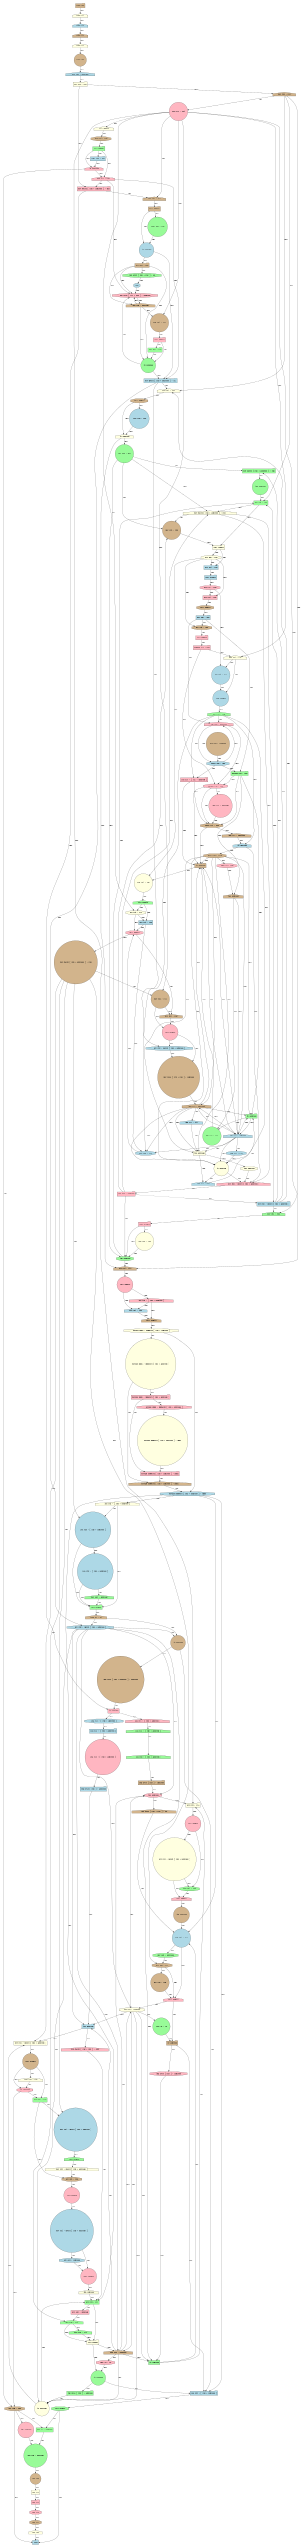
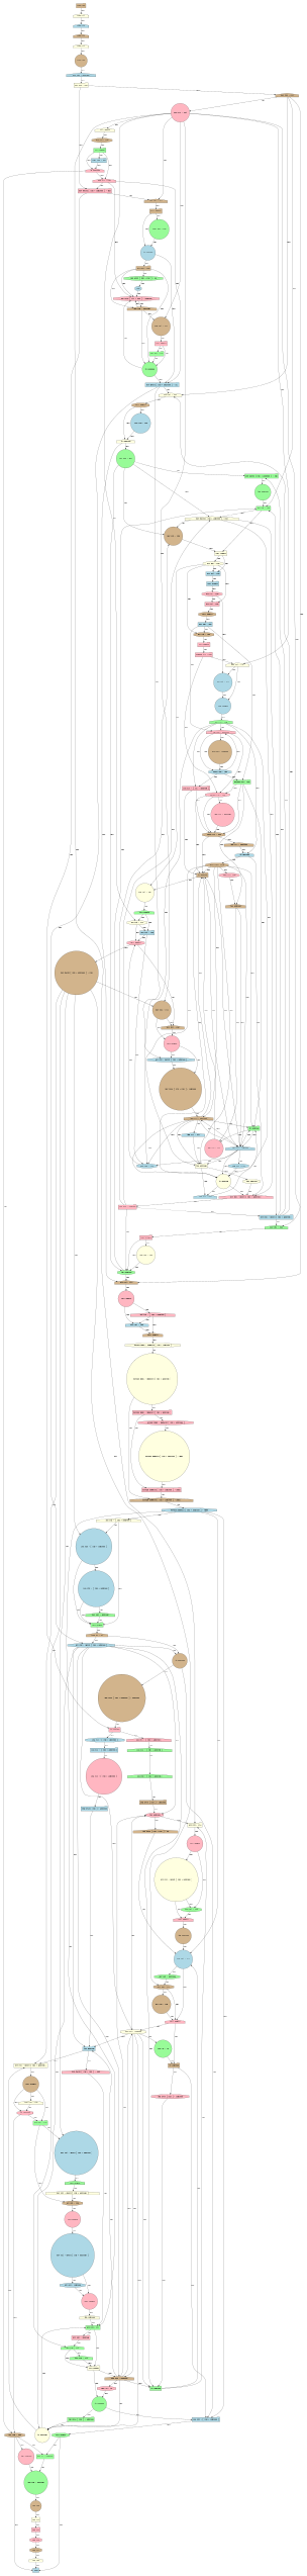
  digraph {
    fontname="Courier Prime"
    node [fillcolor=tan fontname="Courier Prime" shape=house style=filled]
    edge [fontname="Courier Prime"]
    n1 [label="push rbp" shape=folder]
    n2 [fillcolor=lightyellow label="push r15"]
    n3 [fillcolor=lightblue label="push r14"]
    n4 [label="push r13"]
    n5 [fillcolor=lightyellow label="push r12"]
    n6 [label="push rbx" shape=circle]
    n7 [fillcolor=lightblue label="sub rsp , address"]
    n8 [fillcolor=lightyellow label="mov ebx , edx" shape=folder]
    n9 [label="mov rbp , rsi"]
    n10 [fillcolor=lightpink label="mov dword [ rsp + address ] , ebx" shape=folder]
    n11 [fillcolor=lightpink label="mov r14 , rdi" shape=circle]
    n12 [fillcolor=lightyellow label="mov rdi , rbp"]
    n13 [fillcolor=palegreen label="mov rdi , rbp" shape=folder]
    n14 [fillcolor=palegreen label="mov rdi , rbp"]
    n15 [label="mov rdi , r14"]
    n16 [fillcolor=lightpink label="je address" shape=folder]
    n17 [fillcolor=lightyellow label="call symbol"]
    n18 [label="mov rdi , r14"]
    n19 [label="mov rdi , r14" shape=circle]
    n20 [fillcolor=lightyellow label="mov rdi , r14"]
    n21 [fillcolor=lightyellow label="mov rdi , r14" shape=folder]
    n22 [fillcolor=lightyellow label="mov rdi , r14" shape=octagon]
    n23 [label="mov rdi , r14" shape=circle]
    n24 [label="call symbol" shape=octagon]
    n25 [fillcolor=palegreen label="mov qword [ rsp + address ] , rbp" shape=folder]
    n26 [fillcolor=palegreen label="jmp address" shape=circle]
    n27 [fillcolor=lightyellow label="mov qword [ rsp + address ] , rbx"]
    n28 [fillcolor=lightyellow label="call symbol" shape=folder]
    n29 [fillcolor=lightpink label="call symbol" shape=folder]
    n30 [label="mov rdi , rax" shape=octagon]
    n31 [label="call symbol" shape=folder]
    n32 [fillcolor=lightpink label="call symbol" shape=circle]
    n33 [fillcolor=lightpink label="call symbol" shape=folder]
    n34 [fillcolor=lightblue label="mov rsi , r15" shape=circle]
    n35 [fillcolor=lightblue label="call symbol" shape=circle]
    n36 [fillcolor=lightpink label="call symbol" shape=circle]
    n37 [fillcolor=lightblue label="mov rsi , rax" shape=folder]
    n38 [fillcolor=lightpink label="call symbol" shape=octagon]
    n39 [label="mov rsi , rax"]
    n40 [fillcolor=lightpink label="call symbol" shape=circle]
    n41 [fillcolor=palegreen label="call symbol" shape=folder]
    n42 [fillcolor=lightblue label="test rax , rax" shape=folder]
    n43 [fillcolor=lightpink label="je address"]
    n44 [fillcolor=lightpink label="mov r15 , rax"]
    n45 [label="xor eax , eax" shape=octagon]
    n46 [fillcolor=lightblue label="mov qword [ rsp + address ] , r15" shape=folder]
    n47 [fillcolor=lightpink label="mov byte [ r15 + rbx ] , address" shape=octagon]
    n48 [fillcolor=lightpink label="jmp address" shape=circle]
    n49 [fillcolor=lightblue label=retn shape=folder]
    n50 [fillcolor=palegreen label="mov al , address" shape=folder]
    n51 [fillcolor=palegreen label="add rsp , address" shape=circle]
    n52 [fillcolor=lightblue label="mov rbx , qword [ rsp + address ]" shape=octagon]
    n53 [fillcolor=lightblue label="mov rcx , qword [ rsp + address ]" shape=octagon]
    n54 [label="add rbx , address"]
    n55 [label="pop rbx" shape=circle]
    n56 [fillcolor=lightyellow label="pop r12" shape=folder]
    n57 [fillcolor=lightpink label="lea r15 , [ rsp + address ]"]
    n58 [fillcolor=lightblue label="lea r15 , [ rsp + address ]" shape=octagon]
    n59 [fillcolor=palegreen label="test rax , rax" shape=circle]
    n60 [fillcolor=lightblue label="je address" shape=circle]
    n61 [label="xor ebx , ebx" shape=folder]
    n62 [fillcolor=palegreen label="nop word [ rax + rax ] , ax" shape=octagon]
    n63 [fillcolor=palegreen label="jb address" shape=circle]
    n64 [label="je address" shape=circle]
    n65 [fillcolor=lightpink label="jne address" shape=octagon]
    n66 [fillcolor=lightblue label="jne address" shape=folder]
    n67 [fillcolor=lightyellow label="add rbx , address" shape=octagon]
    n68 [fillcolor=palegreen label="je address" shape=folder]
    n69 [fillcolor=lightyellow label="je address" shape=circle]
    n70 [label="add rbx , address"]
    n71 [label="mov byte [ rcx + rax ] , address" shape=circle]
    n72 [fillcolor=lightblue label=nop shape=octagon]
    n73 [fillcolor=lightpink label="pop r13" shape=folder]
    n74 [fillcolor=lightpink label="pop r14" shape=octagon]
    n75 [label="pop r15" shape=octagon]
    n76 [fillcolor=lightyellow label="pop rbp"]
    n77 [fillcolor=lightblue label="test rax , rax" shape=circle]
    n78 [fillcolor=lightyellow label="je address"]
    n79 [fillcolor=palegreen label="xor ebx , ebx" shape=circle]
    n80 [label="mov rsi , rbx" shape=circle]
    n81 [fillcolor=palegreen label="jae address" shape=octagon]
    n82 [fillcolor=lightpink label="lea rdi , [ rsp + address ]"]
    n83 [fillcolor=lightblue label="mov rsi , rax"]
    n84 [fillcolor=lightblue label="mov rbp , qword [ rsp + address ]" shape=folder]
    n85 [fillcolor=lightpink label="mov rbx , qword [ rsp + address ]"]
    n86 [label="call symbol"]
    n87 [fillcolor=lightyellow label="movups xmm0 , xmmword [ rsp + address ]" shape=octagon]
    n88 [fillcolor=lightyellow label="movups xmm1 , xmmword [ rsp + address ]" shape=circle]
    n89 [fillcolor=lightblue label="movaps xmmword [ rsp + address ] , xmm0" shape=octagon]
    n90 [fillcolor=lightpink label="movups xmm2 , xmmword [ rsp + address ]" shape=folder]
    n91 [label="movaps xmmword [ rsp + address ] , xmm1"]
    n92 [fillcolor=lightyellow label="lea rdi , [ rsp + address ]"]
    n93 [fillcolor=lightblue label="lea rdi , [ rsp + address ]" shape=folder]
    n94 [fillcolor=lightblue label="mov rdi , r15" shape=circle]
    n95 [fillcolor=palegreen label="mov rdi , r15" shape=folder]
    n96 [fillcolor=lightpink label="movups xmm3 , xmmword [ rsp + address ]" shape=octagon]
    n97 [fillcolor=lightpink label="movaps xmmword [ rsp + address ] , xmm2" shape=folder]
    n98 [fillcolor=lightyellow label="movaps xmmword [ rsp + address ] , xmm3" shape=circle]
    n99 [fillcolor=lightblue label="lea rdx , [ rsp + address ]" shape=circle]
    n100 [fillcolor=palegreen label="call symbol" shape=folder]
    n101 [fillcolor=palegreen label="call symbol" shape=octagon]
    n102 [fillcolor=palegreen label="mov esi , address" shape=octagon]
    n103 [fillcolor=lightpink label="call symbol"]
    n104 [fillcolor=lightpink label="mov esi , address" shape=folder]
    n105 [fillcolor=lightyellow label="call symbol" shape=folder]
    n106 [fillcolor=lightblue label="lea rcx , [ rsp + address ]" shape=circle]
    n107 [label="test al , al"]
    n108 [fillcolor=palegreen label="mov esi , address"]
    n109 [label="cmp byte [ rsp + address ] , address" shape=circle]
    n110 [label="nop word [ rax + rax ] , ax"]
    n111 [fillcolor=lightyellow label="mov rdi , qword [ rsp + address ]" shape=folder]
    n112 [fillcolor=lightpink label="nop dword [ rax + rax ] , eax"]
    n113 [fillcolor=palegreen label="test al , al" shape=circle]
    n114 [fillcolor=lightpink label="test al , al" shape=octagon]
    n115 [fillcolor=lightyellow label="mov rbp , rax" shape=octagon]
    n116 [fillcolor=lightblue label="mov rdi , rax" shape=folder]
    n117 [fillcolor=palegreen label="cmp rbx , rax" shape=folder]
    n118 [fillcolor=palegreen label="lea r12 , [ rsp + address ]"]
    n119 [fillcolor=lightblue label="lea r12 , [ rsp + address ]" shape=folder]
    n120 [fillcolor=palegreen label="lea rbp , [ rsp + address ]"]
    n121 [fillcolor=lightpink label="lea r14 , [ rsp + address ]" shape=circle]
    n122 [fillcolor=lightpink label="add rbx , address" shape=folder]
    n123 [fillcolor=lightpink label="mov rdi , rbp" shape=folder]
    n124 [label="mov rdi , rbp" shape=octagon]
    n125 [fillcolor=lightyellow label="mov rdi , rbp" shape=circle]
    n126 [fillcolor=lightblue label="call symbol" shape=folder]
    n127 [label="call symbol" shape=octagon]
    n128 [fillcolor=lightpink label="call symbol" shape=folder]
    n129 [fillcolor=palegreen label="call symbol"]
    n130 [fillcolor=lightpink label="mov r15 , rax" shape=octagon]
    n131 [fillcolor=lightblue label="mov ebx , eax" shape=folder]
    n132 [fillcolor=lightpink label="cmp ebx , address"]
    n133 [fillcolor=palegreen label="movsxd rbx , ebx" shape=folder]
    n134 [fillcolor=lightpink label="cmovne r13 , r12" shape=octagon]
    n135 [label="mov eax , address" shape=circle]
    n136 [fillcolor=lightblue label="cmove ebx , eax" shape=octagon]
    n137 [label="cmove r13 , rbx" shape=octagon]
    n138 [label="jae address"]
    n139 [fillcolor=palegreen label="jb address" shape=folder]
    n140 [fillcolor=lightpink label="movsxd r12 , eax" shape=folder]
    n141 [label="ja address" shape=folder]
    n142 [fillcolor=lightpink label="cmp r13 , address" shape=circle]
    n143 [fillcolor=palegreen label="mov r15 , rax"]
    n144 [fillcolor=lightpink label="lea r13 , [ r15 - address ]" shape=folder]
    n145 [fillcolor=lightblue label="jb address"]
    n146 [fillcolor=lightyellow label="je address" shape=circle]
    n147 [fillcolor=lightyellow label="jne address" shape=folder]
    n148 [label="xor r12d , r12d" shape=octagon]
    n149 [fillcolor=lightblue label="cmp r12 , rbx"]
    n150 [fillcolor=lightyellow label="jmp address" shape=octagon]
    n151 [label="cmp r15 , address"]
    n152 [fillcolor=lightblue label="add r12 , address"]
-   n153 [fillcolor=palegreen label="cmp r12 , r13" shape=circle]
+   n153 [fillcolor=lightpink label="cmp r12 , r13" shape=circle]
    n154 [fillcolor=lightpink label="cmp r12 , rbx" shape=octagon]
    n155 [fillcolor=lightblue label="mov rdx , r12" shape=octagon]
    n156 [label="add r12 , address"]
    n157 [fillcolor=lightblue label="cmp r15 , r12" shape=octagon]
    n158 [fillcolor=lightblue label="cmp r15 , r12"]
    n159 [label="cmp byte [ rbx ] , address" shape=folder]
    n160 [fillcolor=lightyellow label="mov rsi , qword [ rsp + address ]" shape=circle]
    n161 [fillcolor=palegreen label="mov rdi , rax" shape=octagon]
    n162 [fillcolor=lightblue label="cmp byte [ rbx ] , address" shape=folder]
    n163 [label="call symbol" shape=circle]
    n164 [fillcolor=lightyellow label="test rax , rax"]
    n165 [fillcolor=lightpink label="je address" shape=octagon]
    n166 [fillcolor=palegreen label="mov rbp , rax" shape=folder]
    n167 [fillcolor=lightyellow label="cmp rbx , rax" shape=circle]
    n168 [fillcolor=lightpink label="call symbol"]
    n169 [label="jmp address" shape=circle]
    n170 [label="mov rdx , r12" shape=octagon]
    n171 [label="je address" shape=folder]
    n172 [fillcolor=lightblue label="mov rdi , qword [ rsp + address ]" shape=circle]
    n173 [label="mov rsi , rbp" shape=octagon]
    n174 [fillcolor=palegreen label="call symbol"]
    n175 [fillcolor=lightpink label="call symbol" shape=circle]
    n176 [fillcolor=palegreen label="mov rdx , r12"]
    n177 [fillcolor=palegreen label="je address" shape=circle]
    n178 [label="mov rcx , rbp" shape=circle]
    n179 [fillcolor=lightpink label="cmp byte [ rbx ] , address" shape=octagon]
    n180 [fillcolor=lightyellow label="mov rdi , qword [ rsp + address ]"]
    n181 [fillcolor=lightblue label="mov rdi , qword [ rsp + address ]" shape=circle]
    n182 [fillcolor=lightblue label="mov esi , address" shape=octagon]
    n183 [fillcolor=lightpink label="call symbol" shape=circle]
    n184 [fillcolor=lightyellow label="jmp address"]
    n185 [fillcolor=palegreen label="cmp byte [ rbx ] , address" shape=folder]
    n186 [label="mov qword [ rsp + address ] , rax" shape=circle]
    n187 [fillcolor=palegreen label="mov rcx , r14"]
    n1 -> n2 [label=CFG]
    n2 -> n3 [label=CFG]
    n3 -> n4 [label=CFG]
    n4 -> n5 [label=CFG]
    n5 -> n6 [label=CFG]
    n6 -> n7 [label=CFG]
    n7 -> n8 [label=CFG]
    n8 -> n9 [label=CFG]
    n8 -> n10 [label=DFG]
    n9 -> n11 [label=CFG]
    n9 -> n12 [label=DFG]
    n9 -> n13 [label=DFG]
    n9 -> n14 [label=DFG]
    n10 -> n15 [label=CFG]
    n10 -> n16 [label=DFG]
    n11 -> n15 [label=DFG]
    n11 -> n17 [label=CFG]
    n11 -> n18 [label=DFG]
    n11 -> n19 [label=DFG]
    n11 -> n20 [label=DFG]
    n11 -> n21 [label=DFG]
    n11 -> n22 [label=DFG]
    n11 -> n23 [label=DFG]
    n12 -> n24 [label=CFG]
    n13 -> n27 [label=CFG]
    n13 -> n28 [label=DFG]
    n14 -> n29 [label=CFG]
    n15 -> n31 [label=DFG]
    n16 -> n57 [label=CFG]
    n16 -> n58 [label=CFG]
    n17 -> n30 [label=DFG]
    n18 -> n32 [label=CFG]
    n19 -> n33 [label=DFG]
    n20 -> n34 [label=CFG]
    n20 -> n35 [label=DFG]
    n21 -> n36 [label=CFG]
    n22 -> n37 [label=CFG]
    n22 -> n38 [label=DFG]
    n23 -> n39 [label=CFG]
    n23 -> n40 [label=DFG]
    n24 -> n77 [label=CFG]
    n24 -> n78 [label=DFG]
    n25 -> n26 [label=CFG]
    n26 -> n13 [label=CFG]
    n27 -> n80 [label=CFG]
    n27 -> n84 [label=DFG]
    n27 -> n85 [label=DFG]
    n28 -> n115 [label=DFG]
    n28 -> n116 [label=DFG]
    n29 -> n81 [label=DFG]
    n29 -> n167 [label=CFG]
    n30 -> n41 [label=DFG]
    n31 -> n59 [label=CFG]
    n31 -> n60 [label=DFG]
    n32 -> n82 [label=CFG]
    n32 -> n83 [label=DFG]
    n33 -> n63 [label=DFG]
    n33 -> n117 [label=CFG]
    n34 -> n35 [label=DFG]
    n35 -> n143 [label=DFG]
    n36 -> n160 [label=CFG]
    n36 -> n161 [label=DFG]
    n37 -> n38 [label=DFG]
    n37 -> n155 [label=CFG]
    n38 -> n39 [label=DFG]
    n38 -> n186 [label=DFG]
    n39 -> n40 [label=DFG]
    n40 -> n53 [label=CFG]
    n40 -> n71 [label=DFG]
    n41 -> n42 [label=CFG]
    n41 -> n43 [label=DFG]
    n41 -> n44 [label=DFG]
    n42 -> n43 [label=CFG]
    n43 -> n44 [label=CFG]
    n43 -> n45 [label=CFG]
    n44 -> n10 [label=CFG]
    n44 -> n46 [label=DFG]
    n44 -> n47 [label=DFG]
    n45 -> n48 [label=CFG]
    n45 -> n49 [label=DFG]
    n45 -> n50 [label=DFG]
    n46 -> n12 [label=CFG]
    n46 -> n52 [label=DFG]
    n46 -> n53 [label=DFG]
    n47 -> n54 [label=CFG]
    n48 -> n51 [label=CFG]
    n50 -> n51 [label=CFG]
    n51 -> n55 [label=CFG]
    n52 -> n64 [label=CFG]
    n52 -> n65 [label=DFG]
    n52 -> n66 [label=DFG]
    n52 -> n67 [label=DFG]
    n52 -> n68 [label=DFG]
    n52 -> n69 [label=DFG]
    n52 -> n70 [label=DFG]
    n53 -> n71 [label=DFG]
    n54 -> n19 [label=CFG]
    n54 -> n47 [label=DFG]
    n54 -> n63 [label=DFG]
    n55 -> n56 [label=CFG]
    n56 -> n73 [label=CFG]
    n57 -> n118 [label=CFG]
    n58 -> n119 [label=CFG]
    n59 -> n60 [label=CFG]
    n60 -> n46 [label=CFG]
    n60 -> n61 [label=CFG]
    n61 -> n47 [label=DFG]
    n61 -> n54 [label=DFG]
    n61 -> n62 [label=CFG]
    n61 -> n63 [label=DFG]
    n62 -> n72 [label=CFG]
    n63 -> n46 [label=CFG]
    n63 -> n47 [label=CFG]
    n64 -> n93 [label=CFG]
    n64 -> n109 [label=CFG]
    n65 -> n21 [label=CFG]
    n65 -> n110 [label=CFG]
    n66 -> n111 [label=CFG]
    n66 -> n112 [label=CFG]
    n67 -> n65 [label=DFG]
    n67 -> n66 [label=DFG]
    n67 -> n68 [label=DFG]
    n67 -> n69 [label=DFG]
    n67 -> n70 [label=DFG]
    n67 -> n113 [label=CFG]
    n68 -> n21 [label=CFG]
    n68 -> n94 [label=CFG]
    n69 -> n95 [label=CFG]
    n69 -> n111 [label=CFG]
    n70 -> n65 [label=DFG]
    n70 -> n66 [label=DFG]
    n70 -> n67 [label=DFG]
    n70 -> n68 [label=DFG]
    n70 -> n69 [label=DFG]
    n70 -> n114 [label=CFG]
    n71 -> n156 [label=CFG]
    n72 -> n47 [label=CFG]
    n73 -> n74 [label=CFG]
    n74 -> n75 [label=CFG]
    n75 -> n76 [label=CFG]
    n76 -> n49 [label=CFG]
    n77 -> n78 [label=CFG]
    n78 -> n18 [label=CFG]
    n78 -> n79 [label=CFG]
    n79 -> n25 [label=CFG]
    n79 -> n27 [label=DFG]
    n79 -> n80 [label=DFG]
    n79 -> n81 [label=DFG]
    n80 -> n28 [label=DFG]
    n81 -> n13 [label=CFG]
    n81 -> n18 [label=CFG]
    n82 -> n83 [label=CFG]
    n82 -> n86 [label=DFG]
    n83 -> n86 [label=DFG]
    n84 -> n12 [label=DFG]
    n84 -> n13 [label=DFG]
    n84 -> n14 [label=DFG]
    n84 -> n25 [label=DFG]
    n85 -> n122 [label=DFG]
    n86 -> n87 [label=CFG]
    n87 -> n88 [label=CFG]
-   n87 -> n89 [label=DFG]
    n88 -> n90 [label=CFG]
    n88 -> n91 [label=DFG]
    n89 -> n92 [label=DFG]
    n89 -> n93 [label=DFG]
    n89 -> n94 [label=DFG]
    n89 -> n95 [label=DFG]
    n90 -> n96 [label=CFG]
    n90 -> n97 [label=DFG]
    n91 -> n89 [label=CFG]
    n92 -> n99 [label=CFG]
    n92 -> n100 [label=DFG]
    n93 -> n101 [label=DFG]
    n94 -> n102 [label=CFG]
    n94 -> n103 [label=DFG]
    n95 -> n104 [label=CFG]
    n95 -> n105 [label=DFG]
    n96 -> n98 [label=DFG]
    n97 -> n91 [label=CFG]
    n98 -> n97 [label=CFG]
    n99 -> n100 [label=DFG]
    n99 -> n106 [label=CFG]
    n100 -> n107 [label=DFG]
    n101 -> n49 [label=DFG]
    n101 -> n50 [label=DFG]
    n102 -> n170 [label=CFG]
    n103 -> n67 [label=CFG]
    n103 -> n171 [label=DFG]
    n104 -> n176 [label=CFG]
    n105 -> n70 [label=CFG]
    n105 -> n177 [label=DFG]
    n106 -> n100 [label=DFG]
    n106 -> n108 [label=CFG]
    n107 -> n52 [label=CFG]
    n107 -> n64 [label=DFG]
    n108 -> n100 [label=CFG]
    n109 -> n16 [label=CFG]
    n110 -> n94 [label=CFG]
    n111 -> n163 [label=DFG]
    n112 -> n95 [label=CFG]
    n113 -> n171 [label=CFG]
    n114 -> n177 [label=CFG]
    n115 -> n116 [label=CFG]
    n115 -> n123 [label=DFG]
    n115 -> n124 [label=DFG]
    n115 -> n125 [label=DFG]
    n116 -> n126 [label=CFG]
    n117 -> n63 [label=CFG]
    n118 -> n120 [label=CFG]
    n119 -> n121 [label=CFG]
    n120 -> n159 [label=CFG]
    n121 -> n162 [label=CFG]
    n122 -> n27 [label=DFG]
    n122 -> n80 [label=DFG]
    n122 -> n81 [label=DFG]
    n122 -> n84 [label=CFG]
    n123 -> n127 [label=CFG]
    n124 -> n128 [label=CFG]
    n125 -> n129 [label=CFG]
    n126 -> n130 [label=DFG]
    n127 -> n131 [label=DFG]
    n128 -> n140 [label=DFG]
    n129 -> n22 [label=CFG]
    n129 -> n37 [label=DFG]
    n130 -> n34 [label=DFG]
    n130 -> n123 [label=CFG]
    n131 -> n124 [label=CFG]
    n131 -> n132 [label=DFG]
    n131 -> n133 [label=DFG]
    n132 -> n134 [label=DFG]
+   n132 -> n135 [label=CFG]
    n132 -> n136 [label=DFG]
    n133 -> n134 [label=CFG]
    n133 -> n137 [label=DFG]
    n133 -> n138 [label=DFG]
    n133 -> n139 [label=DFG]
    n134 -> n137 [label=DFG]
    n134 -> n141 [label=DFG]
    n134 -> n142 [label=CFG]
    n135 -> n136 [label=CFG]
    n136 -> n132 [label=DFG]
    n136 -> n133 [label=DFG]
    n136 -> n144 [label=CFG]
    n137 -> n141 [label=DFG]
    n137 -> n151 [label=CFG]
    n138 -> n152 [label=CFG]
    n138 -> n153 [label=CFG]
    n139 -> n152 [label=CFG]
    n139 -> n153 [label=CFG]
    n140 -> n20 [label=CFG]
    n140 -> n134 [label=DFG]
    n141 -> n125 [label=CFG]
    n141 -> n152 [label=CFG]
    n142 -> n137 [label=CFG]
    n143 -> n132 [label=CFG]
    n143 -> n144 [label=DFG]
    n143 -> n145 [label=DFG]
    n143 -> n146 [label=DFG]
    n143 -> n147 [label=DFG]
    n144 -> n137 [label=DFG]
    n144 -> n141 [label=DFG]
    n145 -> n85 [label=CFG]
    n145 -> n148 [label=CFG]
    n146 -> n85 [label=CFG]
    n146 -> n149 [label=CFG]
    n147 -> n149 [label=CFG]
    n147 -> n150 [label=CFG]
    n148 -> n139 [label=DFG]
    n148 -> n141 [label=DFG]
    n148 -> n146 [label=DFG]
    n148 -> n147 [label=DFG]
    n148 -> n152 [label=DFG]
    n148 -> n154 [label=CFG]
    n148 -> n155 [label=DFG]
    n148 -> n156 [label=DFG]
    n149 -> n139 [label=CFG]
    n150 -> n85 [label=CFG]
    n151 -> n145 [label=CFG]
    n152 -> n139 [label=DFG]
    n152 -> n141 [label=DFG]
    n152 -> n146 [label=DFG]
    n152 -> n147 [label=DFG]
    n152 -> n155 [label=DFG]
    n152 -> n156 [label=DFG]
    n152 -> n157 [label=CFG]
    n153 -> n141 [label=CFG]
    n154 -> n138 [label=CFG]
    n155 -> n38 [label=DFG]
    n156 -> n139 [label=DFG]
    n156 -> n141 [label=DFG]
    n156 -> n146 [label=DFG]
    n156 -> n147 [label=DFG]
    n156 -> n152 [label=DFG]
    n156 -> n155 [label=DFG]
    n156 -> n158 [label=CFG]
    n157 -> n146 [label=CFG]
    n158 -> n147 [label=CFG]
    n159 -> n65 [label=CFG]
    n160 -> n161 [label=CFG]
    n160 -> n168 [label=DFG]
    n161 -> n168 [label=DFG]
    n162 -> n66 [label=CFG]
    n163 -> n164 [label=CFG]
    n163 -> n165 [label=DFG]
    n163 -> n166 [label=DFG]
    n164 -> n165 [label=CFG]
    n165 -> n45 [label=CFG]
    n165 -> n166 [label=CFG]
    n166 -> n172 [label=CFG]
    n166 -> n173 [label=DFG]
    n167 -> n81 [label=CFG]
    n168 -> n169 [label=CFG]
    n169 -> n94 [label=CFG]
    n170 -> n103 [label=DFG]
    n170 -> n178 [label=CFG]
    n171 -> n93 [label=CFG]
    n171 -> n179 [label=CFG]
    n172 -> n174 [label=DFG]
    n173 -> n175 [label=CFG]
    n174 -> n180 [label=CFG]
    n175 -> n181 [label=CFG]
    n176 -> n105 [label=DFG]
    n176 -> n187 [label=CFG]
    n177 -> n93 [label=CFG]
    n177 -> n185 [label=CFG]
    n178 -> n103 [label=DFG]
    n179 -> n68 [label=CFG]
    n180 -> n173 [label=CFG]
    n181 -> n182 [label=CFG]
    n181 -> n183 [label=DFG]
    n182 -> n183 [label=CFG]
    n183 -> n184 [label=CFG]
    n184 -> n95 [label=CFG]
    n185 -> n69 [label=CFG]
    n186 -> n23 [label=CFG]
    n186 -> n99 [label=DFG]
    n186 -> n111 [label=DFG]
    n186 -> n170 [label=DFG]
    n186 -> n172 [label=DFG]
    n186 -> n176 [label=DFG]
    n187 -> n105 [label=DFG]
  }
